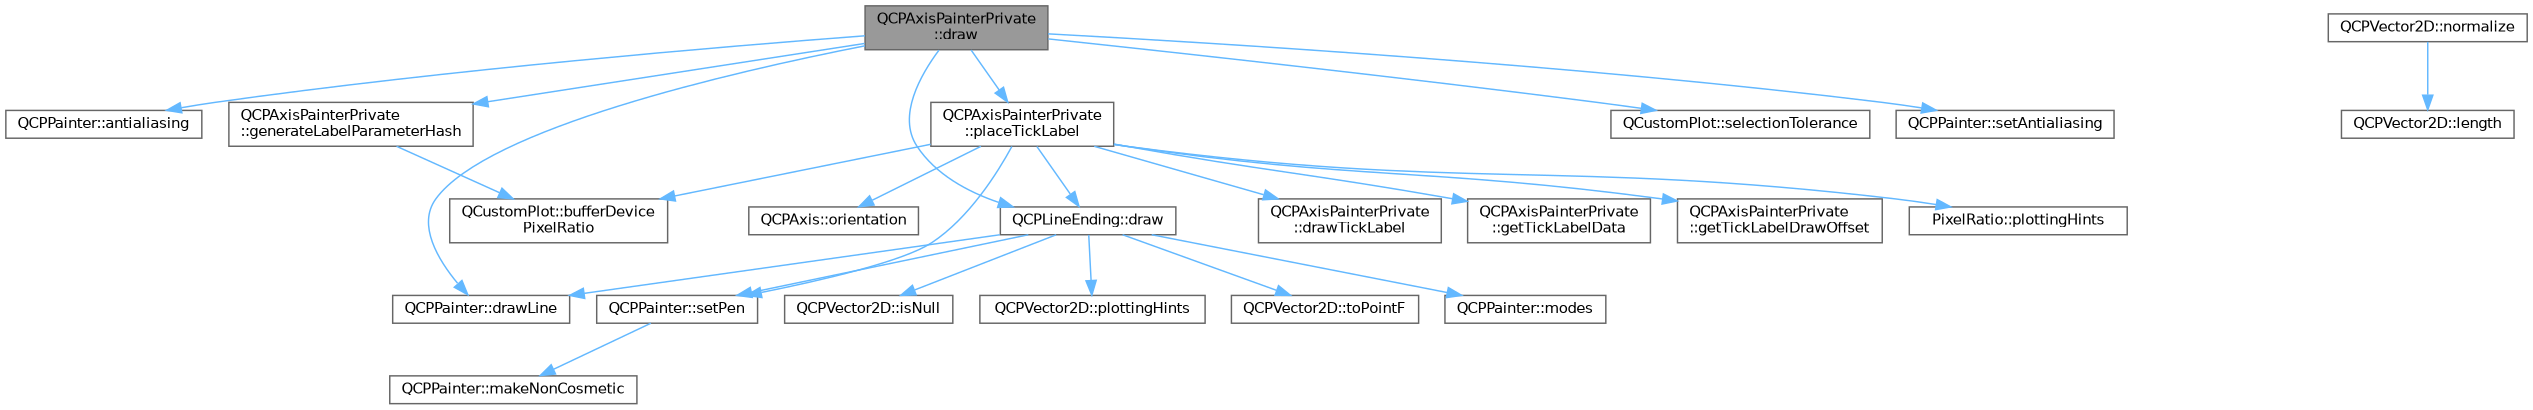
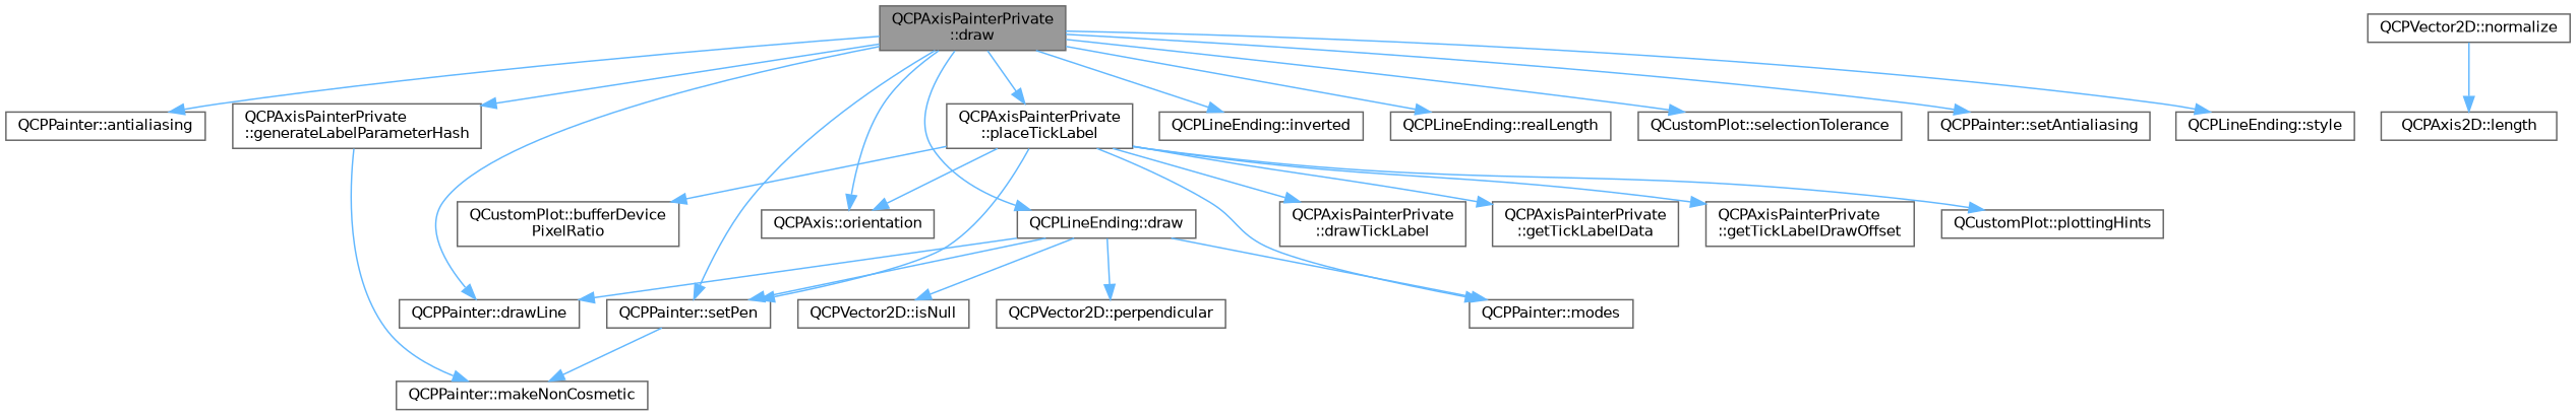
  digraph {
    rankdir=TB
    node [color=grey40 fillcolor=white fontname=Helvetica fontsize=10 shape=box style=filled]
    edge [color=steelblue1 fontname=Helvetica fontsize=10 labelfontname=Helvetica labelfontsize=10 style=solid]
    n1 [color=gray40 fillcolor=grey60 fontcolor=black height=0.2 label="QCPAxisPainterPrivate\l::draw" width=0.4]
    n2 [height=0.2 label="QCPPainter::antialiasing" width=0.4]
    n3 [height=0.2 label="QCPLineEnding::draw" width=0.4]
    n4 [height=0.2 label="QCPPainter::drawLine" width=0.4]
    n5 [height=0.2 label="QCPPainter::setPen" width=0.4]
    n6 [height=0.2 label="QCPAxisPainterPrivate\l::generateLabelParameterHash" width=0.4]
+   n7 [height=0.2 label="QCPLineEnding::inverted" width=0.4]
    n8 [height=0.2 label="QCPAxis::orientation" width=0.4]
    n9 [height=0.2 label="QCPAxisPainterPrivate\l::placeTickLabel" width=0.4]
+   n10 [height=0.2 label="QCPLineEnding::realLength" width=0.4]
    n11 [height=0.2 label="QCustomPlot::selectionTolerance" width=0.4]
    n12 [height=0.2 label="QCPPainter::setAntialiasing" width=0.4]
+   n13 [height=0.2 label="QCPLineEnding::style" width=0.4]
    n14 [height=0.2 label="QCPVector2D::isNull" width=0.4]
    n15 [height=0.2 label="QCPPainter::modes" width=0.4]
-   n16 [height=0.2 label="QCPVector2D::plottingHints" width=0.4]
-   n17 [height=0.2 label="QCPVector2D::toPointF" width=0.4]
+   n16 [height=0.2 label="QCPVector2D::perpendicular" width=0.4]
    n18 [height=0.2 label="QCPPainter::makeNonCosmetic" width=0.4]
    n19 [height=0.2 label="QCustomPlot::bufferDevice\lPixelRatio" width=0.4]
    n20 [height=0.2 label="QCPAxisPainterPrivate\l::drawTickLabel" width=0.4]
    n21 [height=0.2 label="QCPAxisPainterPrivate\l::getTickLabelData" width=0.4]
    n22 [height=0.2 label="QCPAxisPainterPrivate\l::getTickLabelDrawOffset" width=0.4]
-   n23 [height=0.2 label="PixelRatio::plottingHints" width=0.4]
+   n23 [height=0.2 label="QCustomPlot::plottingHints" width=0.4]
    n24 [height=0.2 label="QCPVector2D::normalize" width=0.4]
-   n25 [height=0.2 label="QCPVector2D::length" width=0.4]
+   n25 [height=0.2 label="QCPAxis2D::length" width=0.4]
    n1 -> n2
    n1 -> n3
    n1 -> n4
+   n1 -> n5
    n1 -> n6
+   n1 -> n7
+   n1 -> n8
    n1 -> n9
+   n1 -> n10
    n1 -> n11
    n1 -> n12
+   n1 -> n13
    n3 -> n4
    n3 -> n5
    n3 -> n14
    n3 -> n15
    n3 -> n16
-   n3 -> n17
    n5 -> n18
-   n6 -> n19
+   n6 -> n18
    n9 -> n5
    n9 -> n8
-   n9 -> n3
+   n9 -> n15
    n9 -> n19
    n9 -> n20
    n9 -> n21
    n9 -> n22
    n9 -> n23
    n24 -> n25
  }
